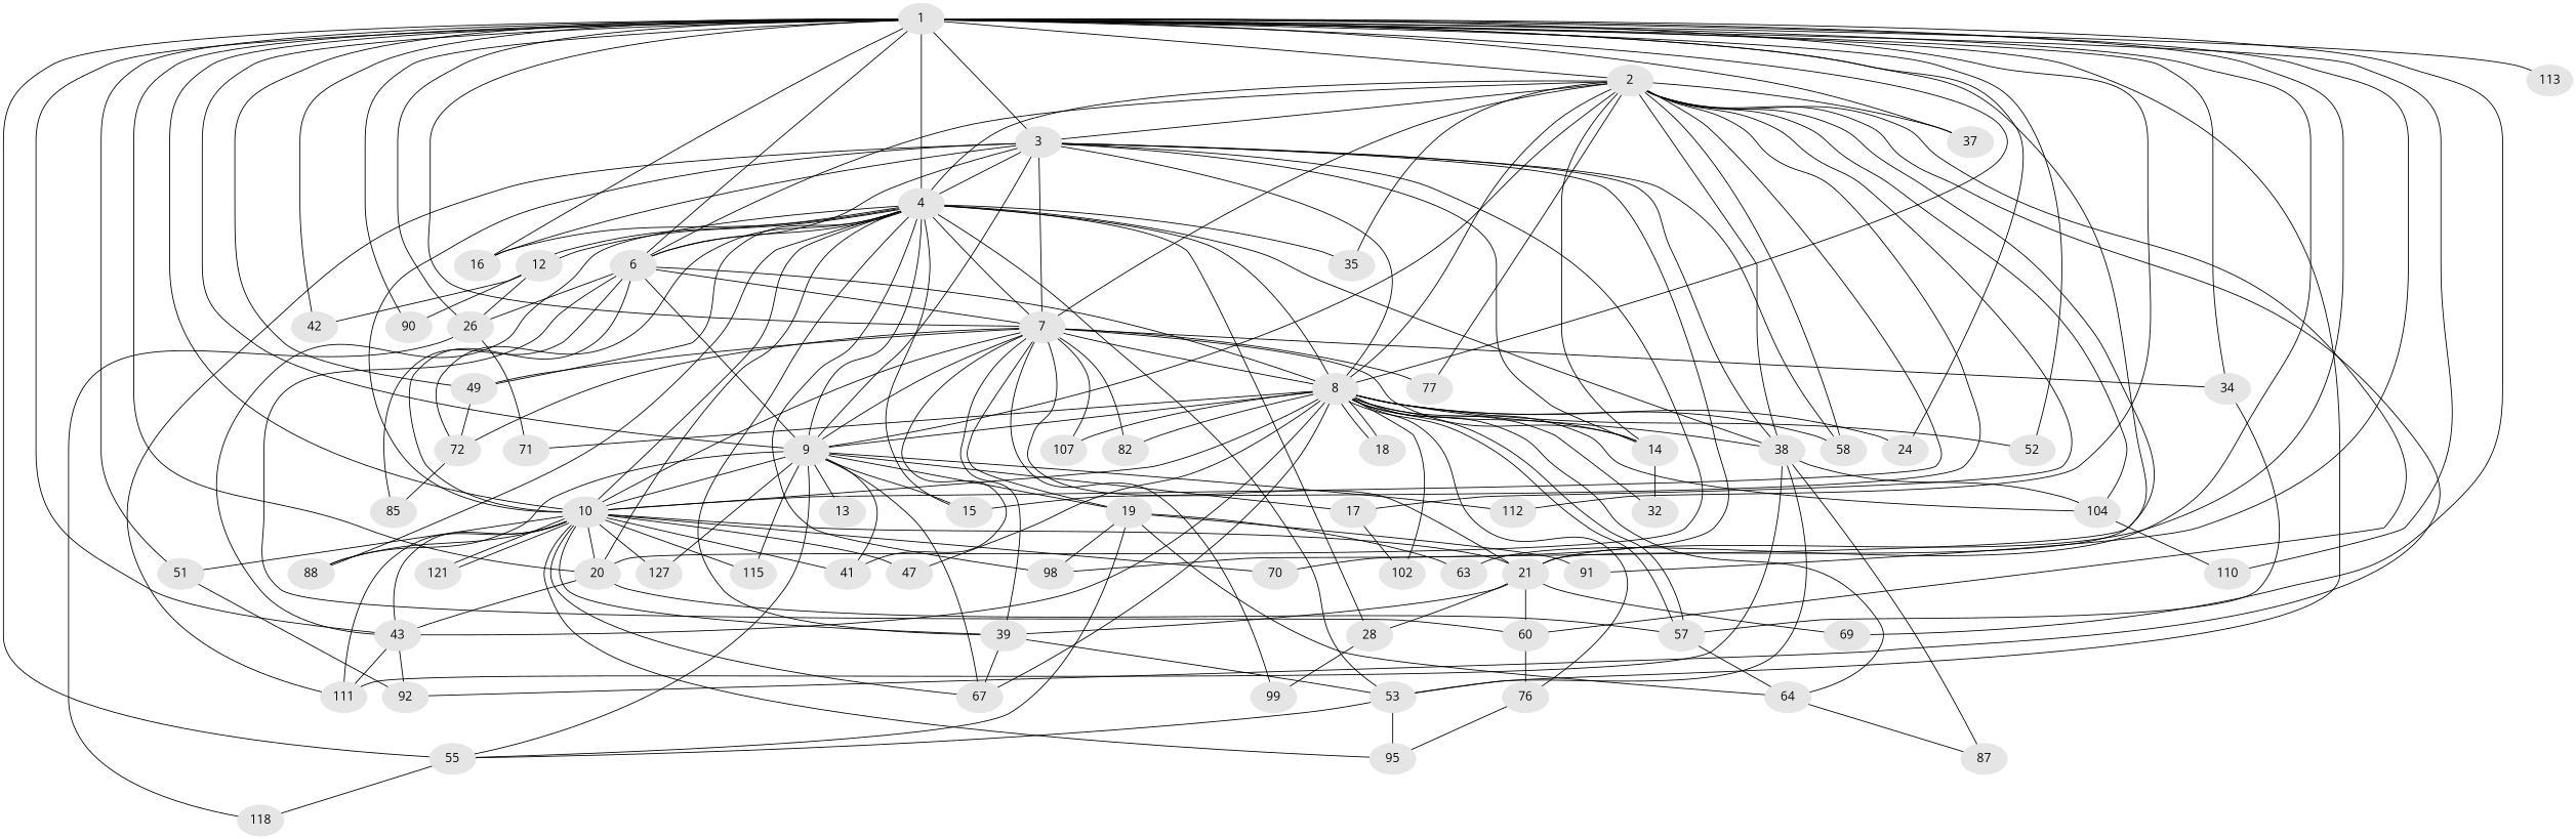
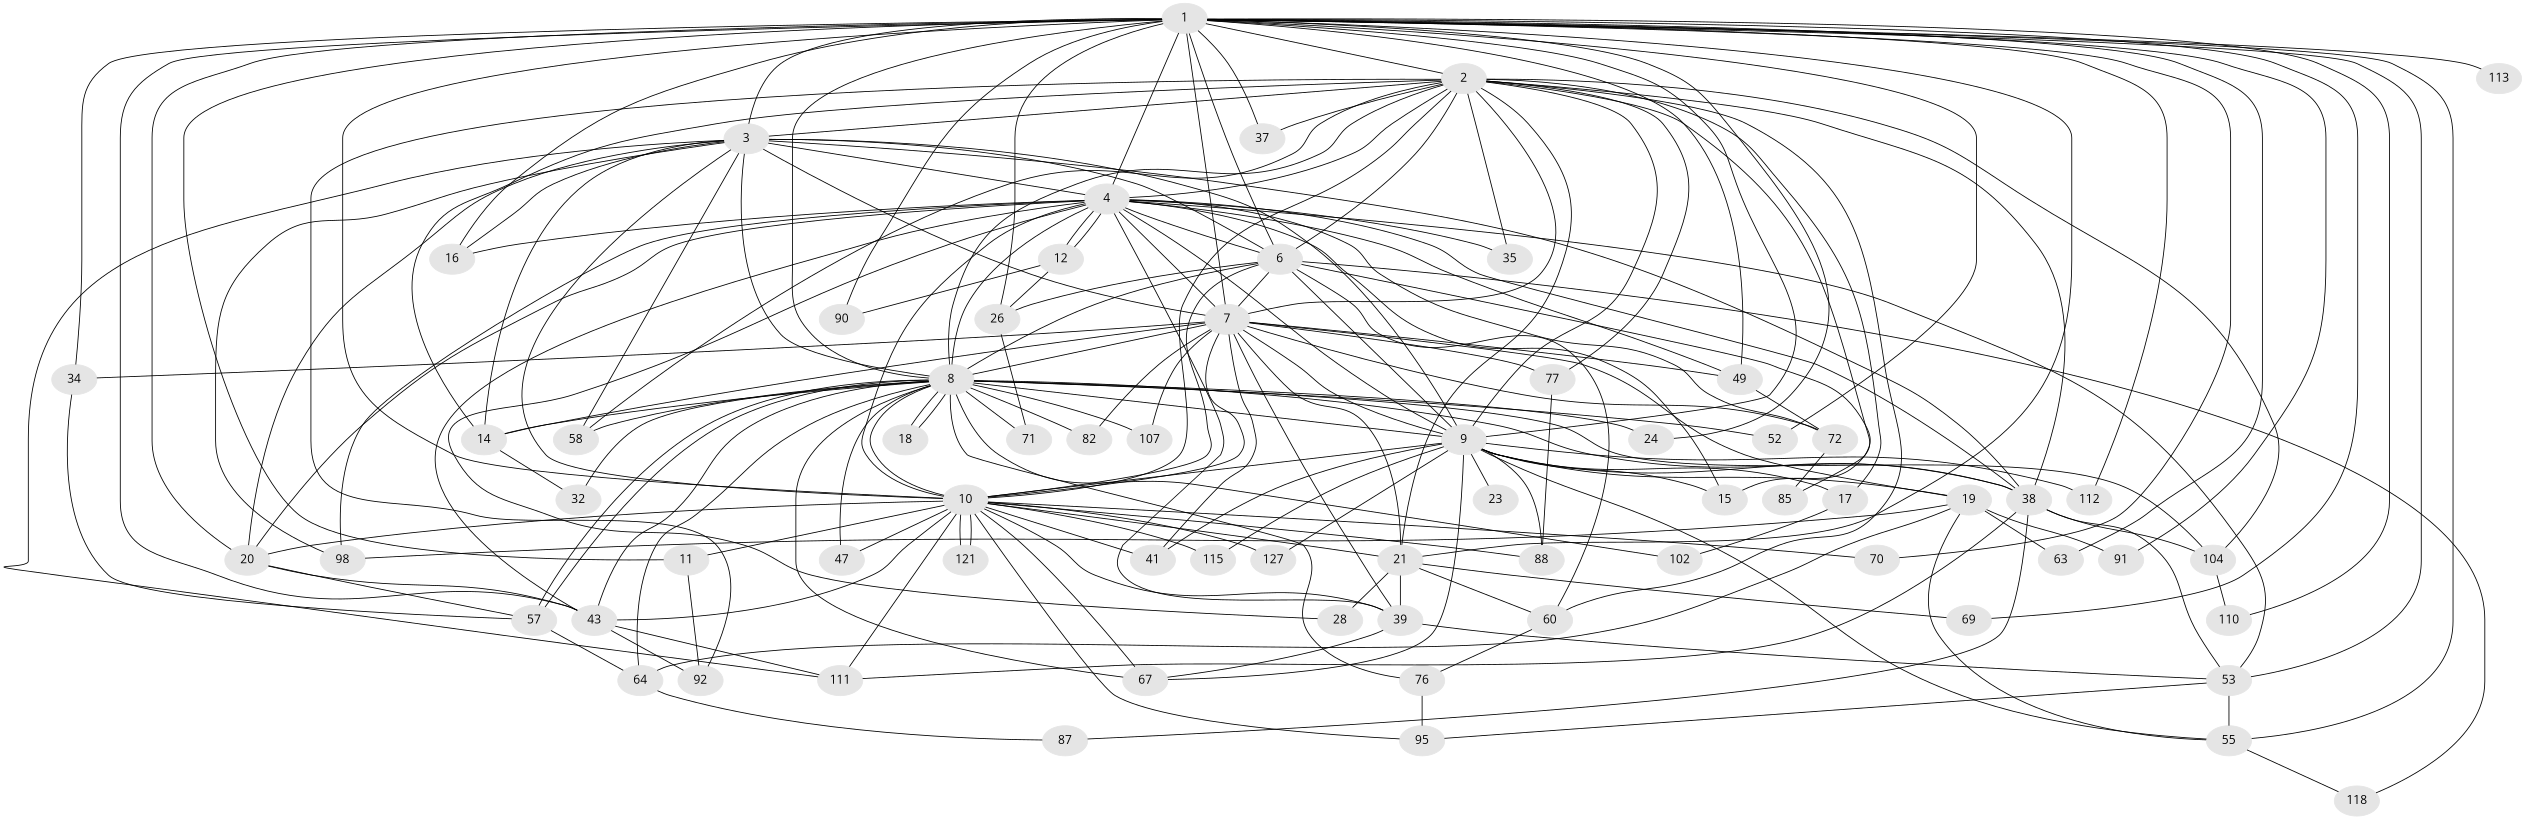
  graph {
    fontname="Open Sans"
    node [color=gray90 fontname="Open Sans" style=filled]
    edge [fontname="Open Sans"]
    1 [super="+5"]
    2
    3
    4 [super="+30+54"]
    6
    7
    8 [super="+44+33+50+22+132+124+23"]
    9 [super="+83+61"]
    10
-   11 [super="+105" label=51]
+   11 [super="+105"]
    16 [super="+45"]
    20 [super="+137+36+27"]
    21 [super="+114+48+126"]
    24 [super="+74"]
    26 [super="+29"]
    34 [super="+46+106"]
    37
-   42
    43 [super="+75+109+73"]
    49 [super="+120+117"]
    52
    53 [super="+86+96+59"]
    55 [super="+84"]
    63
    69
    70
    90
    91
    110
    112
    113
    14 [super="+25"]
    15
    17
    35
    38 [super="+140+94+68"]
    58 [super="+101"]
    60 [super="+100"]
    77 [super="+116"]
    92
    104 [super="+108"]
    98
    111 [super="+128"]
    12
    28
    39 [super="+51+97"]
    72
    88
    85
    118
    19
    41 [super="+131"]
    82
-   99
    107
    64 [super="+80"]
    18
    32
    47
    57 [super="+89"]
    67 [super="+79"]
    71
    76 [super="+139"]
    102
-   13
+   13 [label=23]
    115
    127
    95
    121
    87
    1 -- 2 [weight=2]
    1 -- 3 [weight=2]
    1 -- 4 [weight=4]
    1 -- 6 [weight=2]
    1 -- 7 [weight=2]
    1 -- 8 [weight=4]
    1 -- 9 [weight=3]
    1 -- 10 [weight=2]
    1 -- 11
    1 -- 16
    1 -- 20 [weight=2]
    1 -- 21
    1 -- 24
    1 -- 26 [weight=2]
    1 -- 34 [weight=2]
    1 -- 37
-   1 -- 42
    1 -- 43 [weight=2]
    1 -- 49
    1 -- 52
    1 -- 53 [weight=2]
    1 -- 55
    1 -- 63
    1 -- 69
    1 -- 70
    1 -- 90
    1 -- 91
    1 -- 110
    1 -- 112
    1 -- 113 [weight=2]
    2 -- 3
    2 -- 4
    2 -- 6
    2 -- 7
    2 -- 8
    2 -- 9
    2 -- 10
    2 -- 21
    2 -- 37
    2 -- 14 [weight=2]
    2 -- 15
    2 -- 17
    2 -- 35
    2 -- 38 [weight=2]
    2 -- 58
    2 -- 60
    2 -- 77
    2 -- 92
    2 -- 104
    3 -- 4
    3 -- 6
    3 -- 7
    3 -- 8
    3 -- 9 [weight=2]
    3 -- 10
    3 -- 16
    3 -- 20
    3 -- 14
    3 -- 38
    3 -- 58
    3 -- 98
    3 -- 111
    4 -- 6 [weight=2]
    4 -- 7
    4 -- 8 [weight=4]
    4 -- 9
    4 -- 10
    4 -- 16
    4 -- 20
    4 -- 43
    4 -- 49
    4 -- 53
    4 -- 15
    4 -- 35
    4 -- 38
    4 -- 98
    4 -- 12
    4 -- 12
    4 -- 28
    4 -- 39 [weight=2]
    4 -- 72
-   4 -- 88
+   77 -- 88
    6 -- 7
    6 -- 8
    6 -- 9
    6 -- 10
    6 -- 26
    6 -- 60
    6 -- 85
-   26 -- 118
+   6 -- 118
    7 -- 8 [weight=4]
    7 -- 9
    7 -- 10
    7 -- 21 [weight=2]
    7 -- 34
    7 -- 49
    7 -- 14
    7 -- 77 [weight=2]
    7 -- 39 [weight=2]
    7 -- 72
    7 -- 19
    7 -- 41
    7 -- 82
-   7 -- 99
    7 -- 107
    8 -- 9 [weight=3]
    8 -- 10 [weight=2]
    8 -- 24
    8 -- 43
    8 -- 52
    8 -- 14
    8 -- 38
    8 -- 58
    8 -- 104
    8 -- 82
    8 -- 107
    8 -- 64
    8 -- 18
    8 -- 18
    8 -- 32
    8 -- 47
    8 -- 57
    8 -- 57
    8 -- 67
    8 -- 71
    8 -- 76
    8 -- 102
    9 -- 10
    9 -- 55
    9 -- 112
    9 -- 15
    9 -- 17
+   9 -- 38
    9 -- 88
    9 -- 19
    9 -- 41
    9 -- 67
    9 -- 13
    9 -- 115
    9 -- 127
    10 -- 11
    10 -- 20
    10 -- 21
    10 -- 43 [weight=2]
    10 -- 70
    10 -- 111
    10 -- 39
    10 -- 88
    10 -- 41
    10 -- 47
    10 -- 67
    10 -- 115
    10 -- 127
    10 -- 95
    10 -- 121
    10 -- 121
    11 -- 92
    20 -- 43
    20 -- 57
    21 -- 69
    21 -- 60
    21 -- 28
    21 -- 39
    26 -- 71
    34 -- 57
    43 -- 92
    43 -- 111
    49 -- 72
    53 -- 55
    53 -- 95
    55 -- 118
    14 -- 32
    17 -- 102
    38 -- 53
    38 -- 104
    38 -- 111
    38 -- 87
    60 -- 76
    104 -- 110
    12 -- 26
-   12 -- 42
    12 -- 90
-   28 -- 99
    39 -- 53
    39 -- 67
    72 -- 85
    19 -- 55
    19 -- 63
    19 -- 91
    19 -- 98
    19 -- 64
    64 -- 87
    57 -- 64
    76 -- 95
  }
